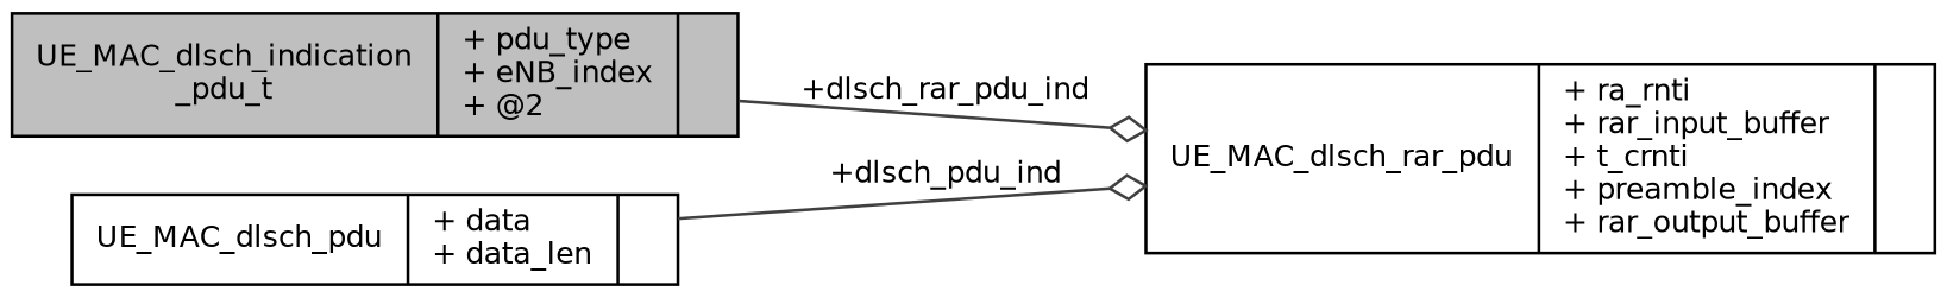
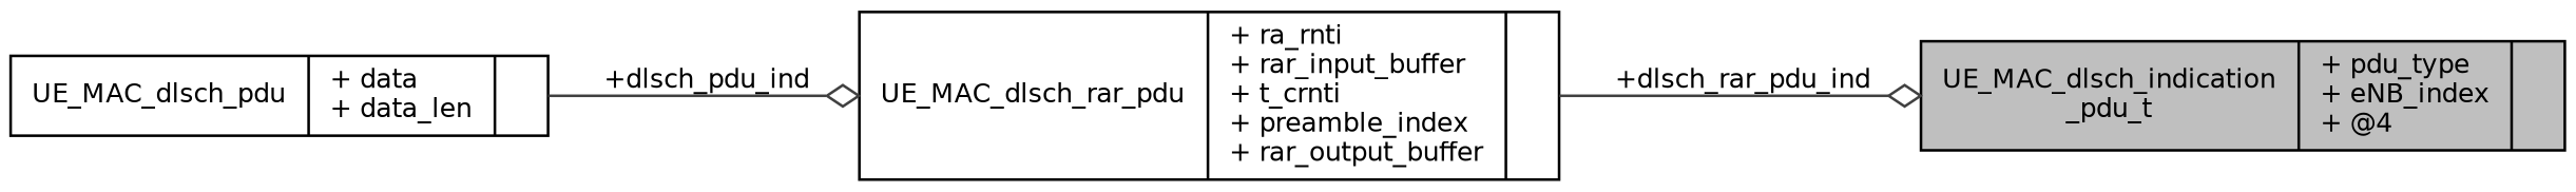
  digraph {
    rankdir=LR
    node [color=black fillcolor=white fontname=Helvetica fontsize=10 shape=record style=filled]
    edge [arrowhead=odiamond color=grey25 fontname=Helvetica fontsize=10 labelfontname=Helvetica labelfontsize=10 style=solid]
-   n1 [fillcolor=grey75 fontcolor=black height=0.2 label="{UE_MAC_dlsch_indication\l_pdu_t\n|+ pdu_type\l+ eNB_index\l+ @2\l|}" width=0.4]
+   n1 [fillcolor=grey75 fontcolor=black height=0.2 label="{UE_MAC_dlsch_indication\l_pdu_t\n|+ pdu_type\l+ eNB_index\l+ @4\l|}" width=0.4]
    n2 [height=0.2 label="{UE_MAC_dlsch_pdu\n|+ data\l+ data_len\l|}" width=0.4]
    n3 [height=0.2 label="{UE_MAC_dlsch_rar_pdu\n|+ ra_rnti\l+ rar_input_buffer\l+ t_crnti\l+ preamble_index\l+ rar_output_buffer\l|}" width=0.4]
    n2 -> n3 [label=" +dlsch_pdu_ind"]
-   n1 -> n3 [label=" +dlsch_rar_pdu_ind"]
+   n3 -> n1 [label=" +dlsch_rar_pdu_ind"]
  }
